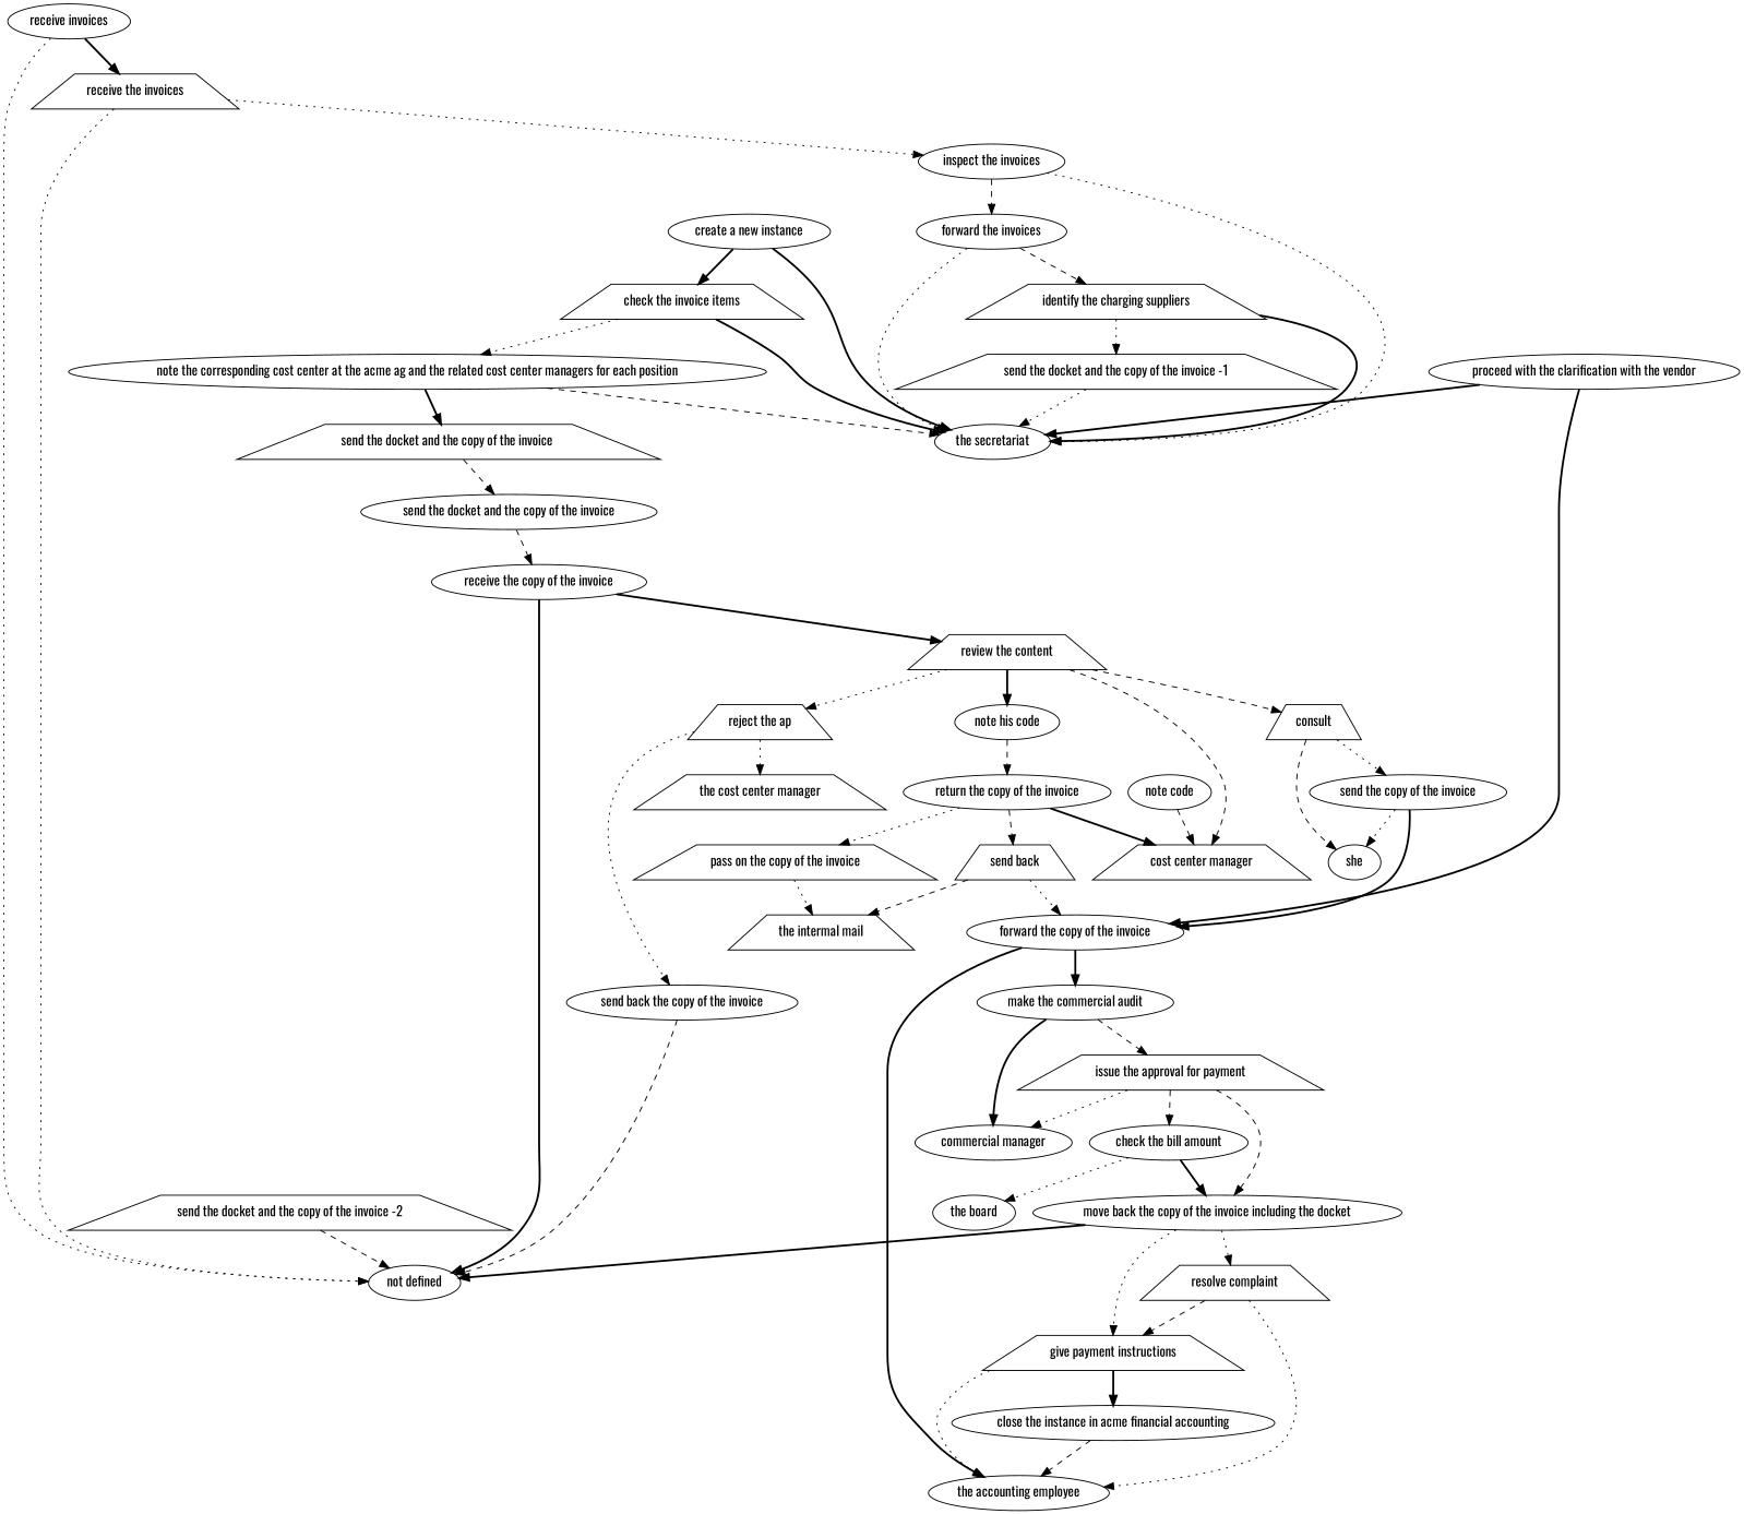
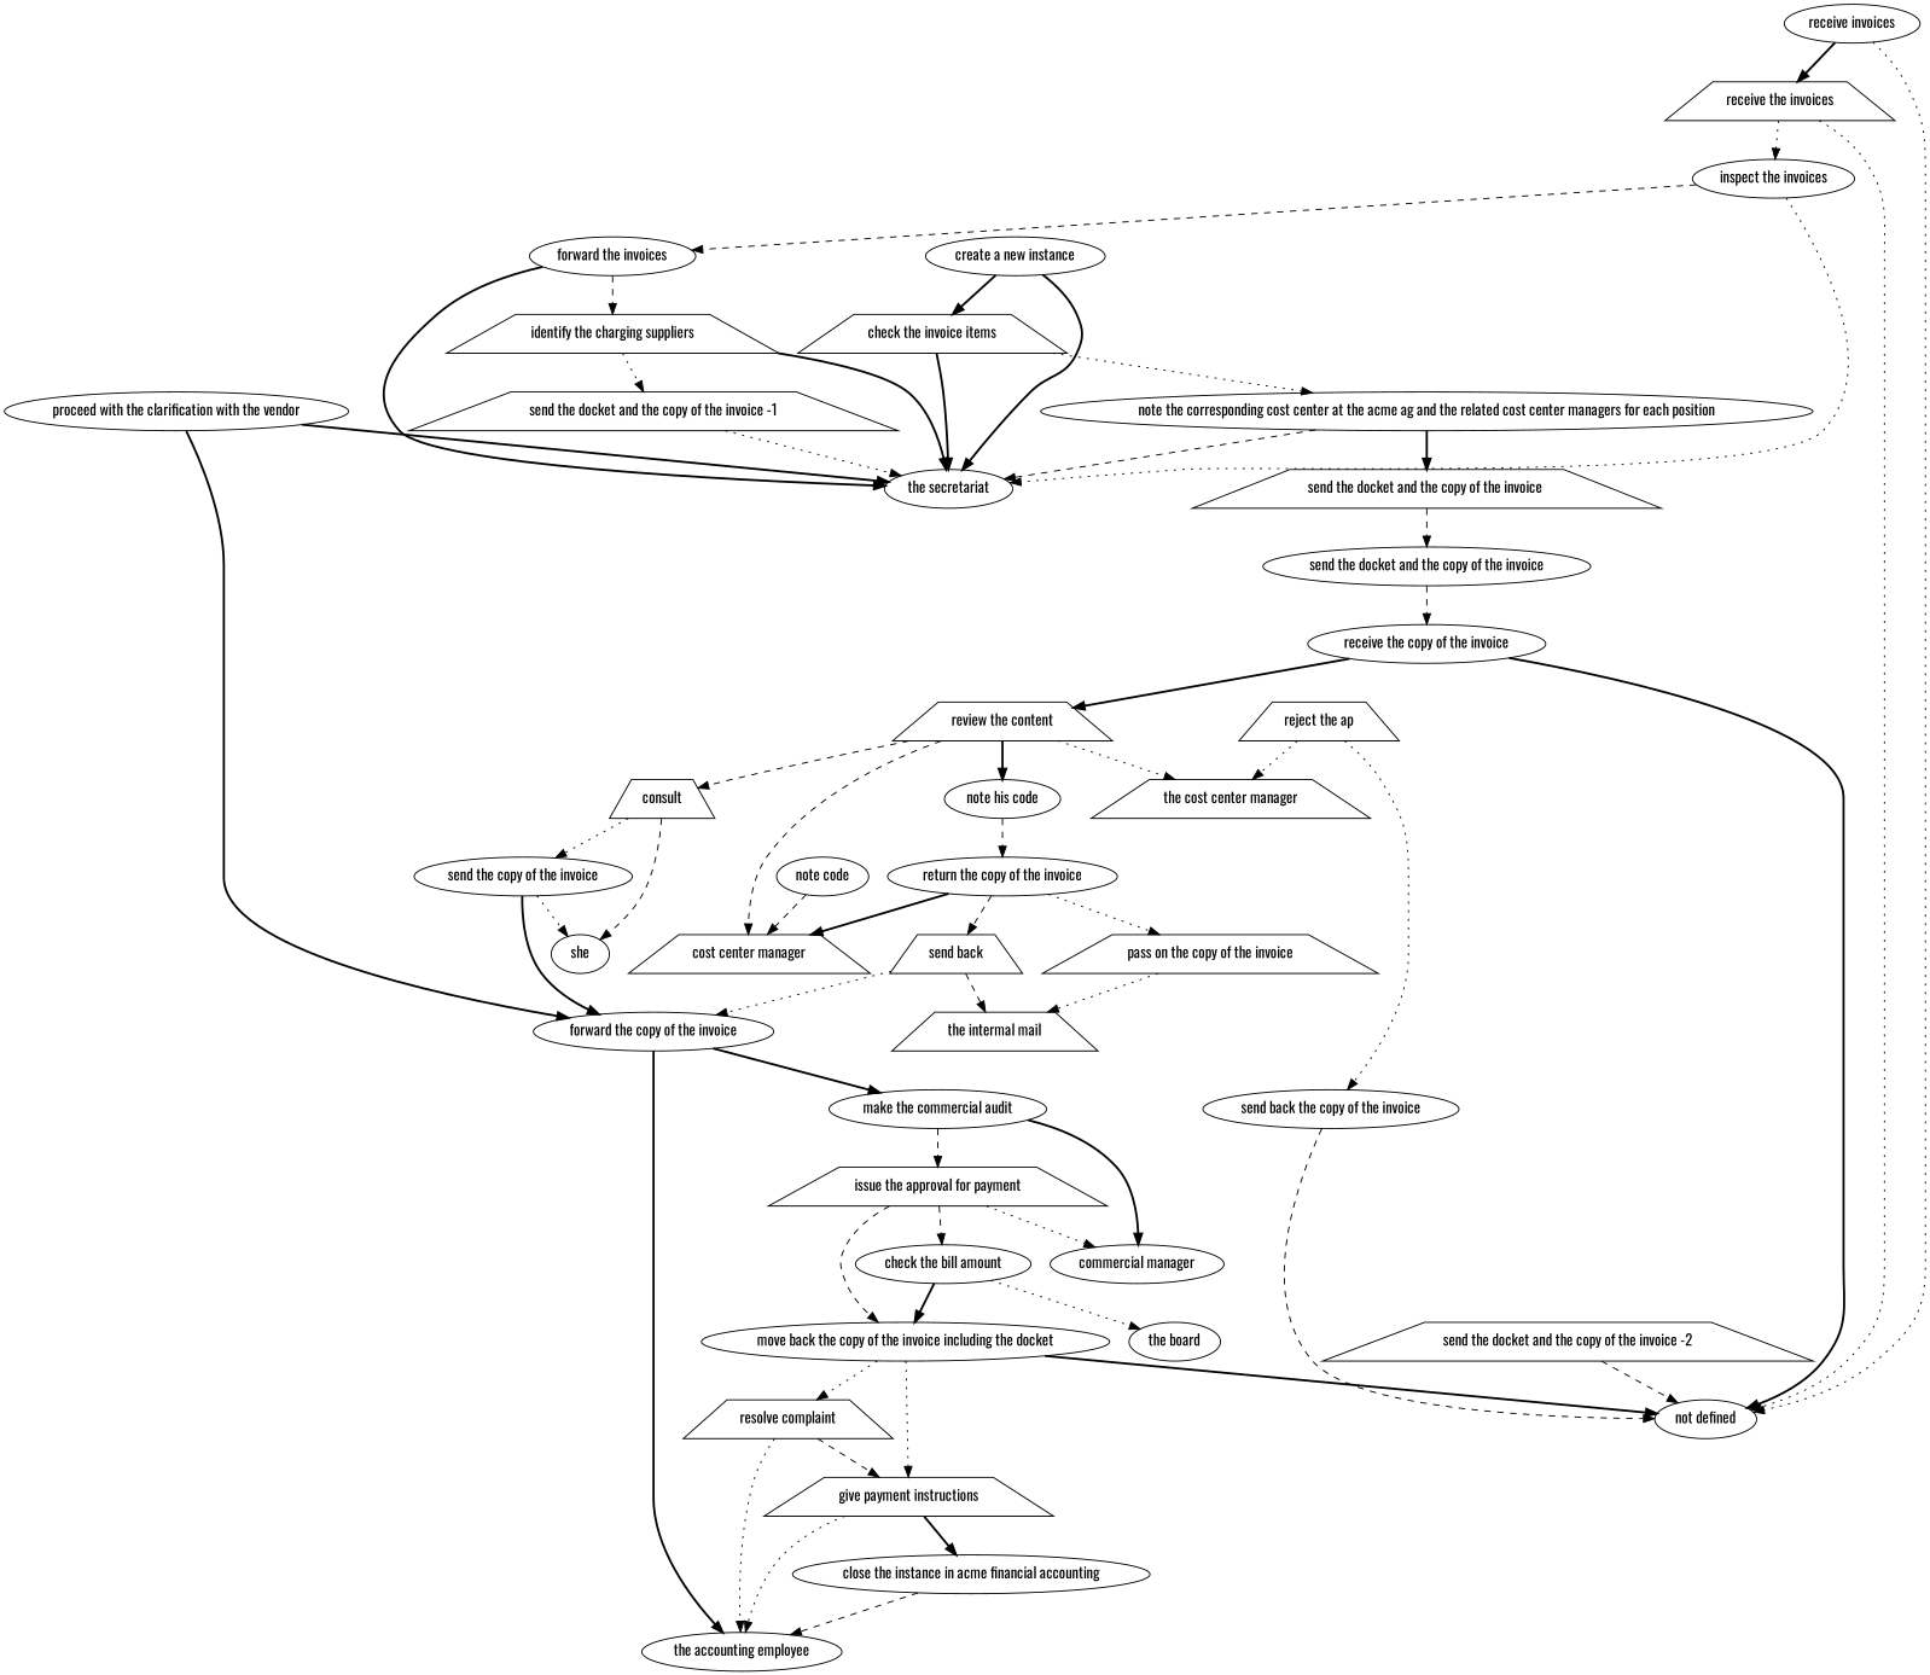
  strict digraph {
    fontname=Oswald
    node [fontname=Oswald shape=ellipse]
    edge [attrs="{'type': 'flow', 'label': 'flow'}" fontname=Oswald style=dotted]
    "receive invoices" [attrs="{'type': 'Activity', 'label': 'receive invoices'}"]
    "receive the invoices" [attrs="{'type': 'Activity', 'label': 'receive the invoices'}" shape=trapezium]
    "not defined" [attrs="{'type': 'Actor', 'label': 'not defined'}"]
    "inspect the invoices" [attrs="{'type': 'Activity', 'label': 'inspect the invoices'}"]
    "forward the invoices" [attrs="{'type': 'Activity', 'label': 'forward the invoices'}"]
    "the secretariat" [attrs="{'type': 'Actor', 'label': 'the secretariat'}"]
    "identify the charging suppliers" [attrs="{'type': 'Activity', 'label': 'identify the charging suppliers'}" shape=trapezium]
    "send the docket and the copy of the invoice -1" [attrs="{'type': 'Activity', 'label': 'send the docket and the copy of the invoice -1'}" shape=trapezium]
    "create a new instance" [attrs="{'type': 'Activity', 'label': 'create a new instance'}"]
    "check the invoice items" [attrs="{'type': 'Activity', 'label': 'check the invoice items'}" shape=trapezium]
    "note the corresponding cost center at the acme ag and the related cost center managers for each position" [attrs="{'type': 'Activity', 'label': 'note the corresponding cost center at the acme ag and the related cost center managers for each position'}"]
    "send the docket and the copy of the invoice " [attrs="{'type': 'Activity', 'label': 'send the docket and the copy of the invoice '}" shape=trapezium]
    "send the docket and the copy of the invoice" [attrs="{'type': 'Activity', 'label': 'send the docket and the copy of the invoice'}"]
    "receive the copy of the invoice" [attrs="{'type': 'Activity', 'label': 'receive the copy of the invoice'}"]
    "review the content" [attrs="{'type': 'Activity', 'label': 'review the content'}" shape=trapezium]
    "note his code" [attrs="{'type': 'Activity', 'label': 'note his code'}"]
    "reject the ap" [attrs="{'type': 'Activity', 'label': 'reject the ap'}" shape=trapezium]
    consult [attrs="{'type': 'Activity', 'label': 'consult'}" shape=trapezium]
    "cost center manager" [attrs="{'type': 'Actor', 'label': 'cost center manager'}" shape=trapezium]
    "return the copy of the invoice" [attrs="{'type': 'Activity', 'label': 'return the copy of the invoice'}"]
    "send back the copy of the invoice" [attrs="{'type': 'Activity', 'label': 'send back the copy of the invoice'}"]
    "the cost center manager" [attrs="{'type': 'Actor', 'label': 'the cost center manager'}" shape=trapezium]
    "send the copy of the invoice" [attrs="{'type': 'Activity', 'label': 'send the copy of the invoice'}"]
    she [attrs="{'type': 'Actor', 'label': 'she'}"]
    "pass on the copy of the invoice" [attrs="{'type': 'Activity', 'label': 'pass on the copy of the invoice'}" shape=trapezium]
    "send back" [attrs="{'type': 'Activity', 'label': 'send back'}" shape=trapezium]
    "forward the copy of the invoice" [attrs="{'type': 'Activity', 'label': 'forward the copy of the invoice'}"]
    "the intermal mail" [attrs="{'type': 'Actor', 'label': 'the intermal mail'}" shape=trapezium]
    "make the commercial audit" [attrs="{'type': 'Activity', 'label': 'make the commercial audit'}"]
    "the accounting employee" [attrs="{'type': 'Actor', 'label': 'the accounting employee'}"]
    "issue the approval for payment" [attrs="{'type': 'Activity', 'label': 'issue the approval for payment'}" shape=trapezium]
    "commercial manager" [attrs="{'type': 'Actor', 'label': 'commercial manager'}"]
    "proceed with the clarification with the vendor" [attrs="{'type': 'Activity', 'label': 'proceed with the clarification with the vendor'}"]
    "check the bill amount" [attrs="{'type': 'Activity', 'label': 'check the bill amount'}"]
    "move back the copy of the invoice including the docket" [attrs="{'type': 'Activity', 'label': 'move back the copy of the invoice including the docket'}"]
    "the board" [attrs="{'type': 'Actor', 'label': 'the board'}"]
    "resolve complaint" [attrs="{'type': 'Activity', 'label': 'resolve complaint'}" shape=trapezium]
    "give payment instructions" [attrs="{'type': 'Activity', 'label': 'give payment instructions'}" shape=trapezium]
    "close the instance in acme financial accounting" [attrs="{'type': 'Activity', 'label': 'close the instance in acme financial accounting'}"]
    "send the docket and the copy of the invoice -2" [attrs="{'type': 'Activity', 'label': 'send the docket and the copy of the invoice -2'}" shape=trapezium]
    "note code" [attrs="{'type': 'Activity', 'label': 'note code'}"]
    "receive invoices" -> "receive the invoices" [style=bold]
    "receive invoices" -> "not defined" [attrs="{'type': 'actor performer', 'label': 'actor performer'}"]
    "receive the invoices" -> "not defined" [attrs="{'type': 'actor performer', 'label': 'actor performer'}"]
    "receive the invoices" -> "inspect the invoices"
    "inspect the invoices" -> "forward the invoices" [style=dashed]
    "inspect the invoices" -> "the secretariat" [attrs="{'type': 'actor performer', 'label': 'actor performer'}"]
-   "forward the invoices" -> "the secretariat" [attrs="{'type': 'actor performer', 'label': 'actor performer'}"]
+   "forward the invoices" -> "the secretariat" [attrs="{'type': 'actor performer', 'label': 'actor performer'}" style=bold]
    "forward the invoices" -> "identify the charging suppliers" [style=dashed]
    "identify the charging suppliers" -> "the secretariat" [attrs="{'type': 'actor performer', 'label': 'actor performer'}" style=bold]
    "identify the charging suppliers" -> "send the docket and the copy of the invoice -1"
    "send the docket and the copy of the invoice -1" -> "the secretariat" [attrs="{'type': 'actor performer', 'label': 'actor performer'}"]
    "create a new instance" -> "the secretariat" [attrs="{'type': 'actor performer', 'label': 'actor performer'}" style=bold]
    "create a new instance" -> "check the invoice items" [style=bold]
    "check the invoice items" -> "the secretariat" [attrs="{'type': 'actor performer', 'label': 'actor performer'}" style=bold]
    "check the invoice items" -> "note the corresponding cost center at the acme ag and the related cost center managers for each position"
    "note the corresponding cost center at the acme ag and the related cost center managers for each position" -> "the secretariat" [attrs="{'type': 'actor performer', 'label': 'actor performer'}" style=dashed]
    "note the corresponding cost center at the acme ag and the related cost center managers for each position" -> "send the docket and the copy of the invoice " [style=bold]
    "send the docket and the copy of the invoice " -> "send the docket and the copy of the invoice" [style=dashed]
    "send the docket and the copy of the invoice" -> "receive the copy of the invoice" [style=dashed]
    "receive the copy of the invoice" -> "not defined" [attrs="{'type': 'actor performer', 'label': 'actor performer'}" style=bold]
    "receive the copy of the invoice" -> "review the content" [style=bold]
    "review the content" -> "note his code" [style=bold]
-   "review the content" -> "reject the ap"
+   "review the content" -> "the cost center manager"
    "review the content" -> consult [style=dashed]
    "review the content" -> "cost center manager" [attrs="{'type': 'actor performer', 'label': 'actor performer'}" style=dashed]
    "note his code" -> "return the copy of the invoice" [style=dashed]
    "reject the ap" -> "send back the copy of the invoice"
    "reject the ap" -> "the cost center manager" [attrs="{'type': 'actor performer', 'label': 'actor performer'}"]
    consult -> "send the copy of the invoice"
    consult -> she [attrs="{'type': 'actor performer', 'label': 'actor performer'}" style=dashed]
    "return the copy of the invoice" -> "cost center manager" [attrs="{'type': 'actor performer', 'label': 'actor performer'}" style=bold]
    "return the copy of the invoice" -> "pass on the copy of the invoice"
    "return the copy of the invoice" -> "send back" [style=dashed]
    "send back the copy of the invoice" -> "not defined" [attrs="{'type': 'actor performer', 'label': 'actor performer'}" style=dashed]
    "send the copy of the invoice" -> she [attrs="{'type': 'actor performer', 'label': 'actor performer'}"]
    "send the copy of the invoice" -> "forward the copy of the invoice" [style=bold]
    "pass on the copy of the invoice" -> "the intermal mail" [attrs="{'type': 'actor performer', 'label': 'actor performer'}"]
    "send back" -> "forward the copy of the invoice"
    "send back" -> "the intermal mail" [attrs="{'type': 'actor performer', 'label': 'actor performer'}" style=dashed]
    "forward the copy of the invoice" -> "make the commercial audit" [style=bold]
    "forward the copy of the invoice" -> "the accounting employee" [attrs="{'type': 'actor performer', 'label': 'actor performer'}" style=bold]
    "make the commercial audit" -> "issue the approval for payment" [style=dashed]
    "make the commercial audit" -> "commercial manager" [attrs="{'type': 'actor performer', 'label': 'actor performer'}" style=bold]
    "issue the approval for payment" -> "commercial manager" [attrs="{'type': 'actor performer', 'label': 'actor performer'}"]
    "issue the approval for payment" -> "check the bill amount" [style=dashed]
    "issue the approval for payment" -> "move back the copy of the invoice including the docket" [style=dashed]
    "proceed with the clarification with the vendor" -> "the secretariat" [attrs="{'type': 'actor performer', 'label': 'actor performer'}" style=bold]
    "proceed with the clarification with the vendor" -> "forward the copy of the invoice" [style=bold]
    "check the bill amount" -> "move back the copy of the invoice including the docket" [style=bold]
    "check the bill amount" -> "the board" [attrs="{'type': 'actor performer', 'label': 'actor performer'}"]
    "move back the copy of the invoice including the docket" -> "not defined" [attrs="{'type': 'actor performer', 'label': 'actor performer'}" style=bold]
    "move back the copy of the invoice including the docket" -> "resolve complaint"
    "move back the copy of the invoice including the docket" -> "give payment instructions"
    "resolve complaint" -> "the accounting employee" [attrs="{'type': 'actor performer', 'label': 'actor performer'}"]
    "resolve complaint" -> "give payment instructions" [style=dashed]
    "give payment instructions" -> "the accounting employee" [attrs="{'type': 'actor performer', 'label': 'actor performer'}"]
    "give payment instructions" -> "close the instance in acme financial accounting" [style=bold]
    "close the instance in acme financial accounting" -> "the accounting employee" [attrs="{'type': 'actor performer', 'label': 'actor performer'}" style=dashed]
    "send the docket and the copy of the invoice -2" -> "not defined" [attrs="{'type': 'actor performer', 'label': 'actor performer'}" style=dashed]
    "note code" -> "cost center manager" [attrs="{'type': 'actor performer', 'label': 'actor performer'}" style=dashed]
  }
